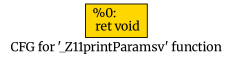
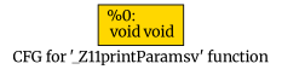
  digraph {
    label="CFG for '_Z11printParamsv' function"
    fontname=Merriweather
-   n1 [label="{%0:\l  ret void\l}" shape=record style=filled fillcolor=gold fontname=Merriweather]
+   n1 [label="{%0:\l  void void\l}" shape=record style=filled fillcolor=gold fontname=Merriweather]
  }
